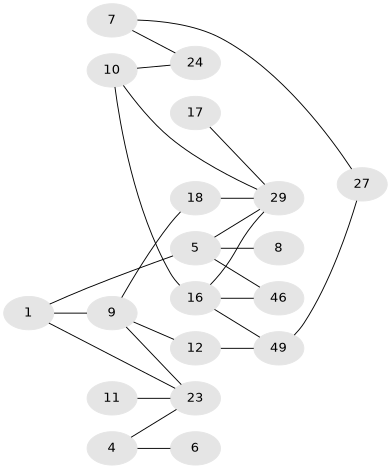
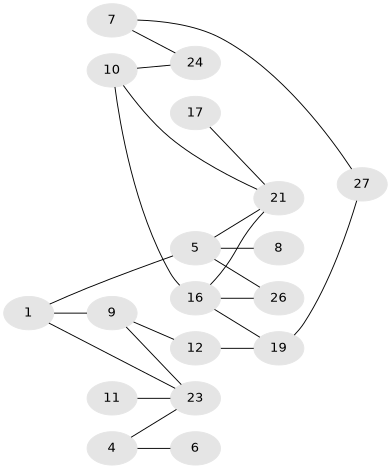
  graph {
    fontname="DejaVu Sans"
    rankdir=LR
    node [color=gray90 fontname="DejaVu Sans" style=filled]
    edge [fontname="DejaVu Sans" weight=1.0]
    1
    5
    9
    23
    8
-   21 [label=29]
-   26 [label=46]
+   21
+   26
    12
-   18
    4
    6
    7
    24
    27
-   19 [label=49]
+   19
    10
    16
    11
    17
    1 -- 5
    1 -- 9
    1 -- 23
    5 -- 8
    5 -- 21
    5 -- 26
    9 -- 23
    9 -- 12
-   9 -- 18
    12 -- 19
-   18 -- 21
    4 -- 23 [weight=2.0]
    4 -- 6
    7 -- 24
    7 -- 27
    19 -- 27
    10 -- 21
    10 -- 24 [weight=3.0]
    10 -- 16
    16 -- 21
    16 -- 26
    16 -- 19
    11 -- 23 [weight=2.0]
    17 -- 21
  }
